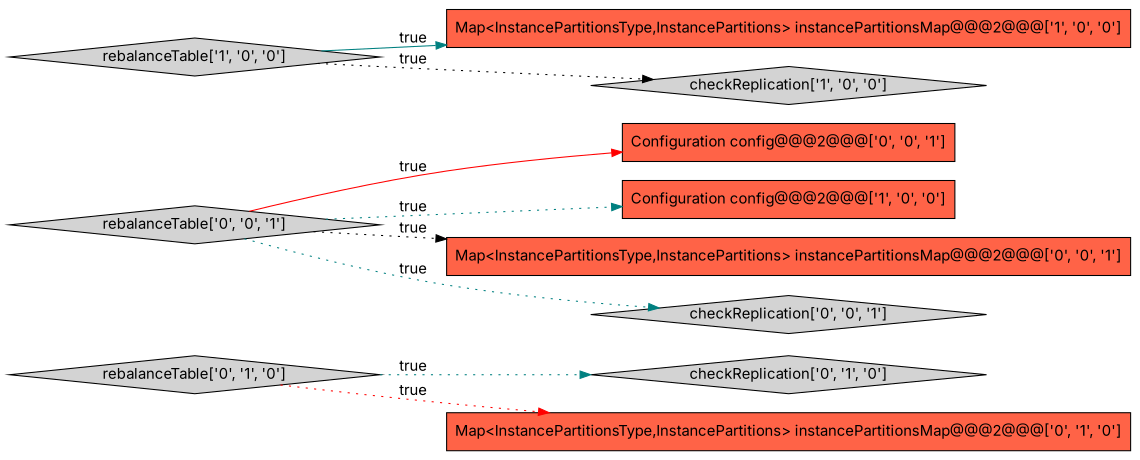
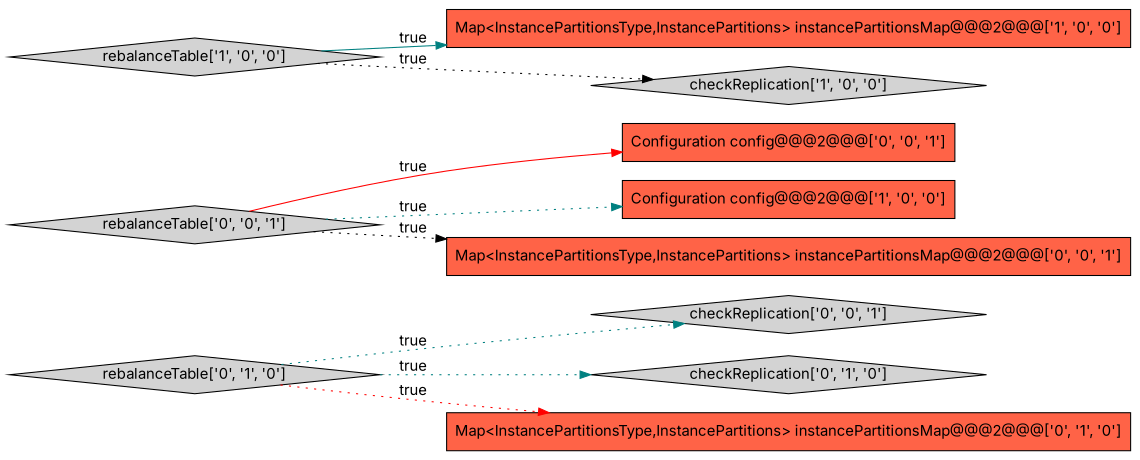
  digraph {
    fontname=Inter
    rankdir=LR
    node [fillcolor=lightgray fontname=Inter shape=diamond style=filled]
    edge [color=teal fontname=Inter style=dotted]
    n1 [fillcolor=tomato label="Map<InstancePartitionsType,InstancePartitions> instancePartitionsMap@@@2@@@['0', '0', '1']" shape=box]
    n2 [label="rebalanceTable['0', '0', '1']"]
    n3 [label="checkReplication['0', '0', '1']"]
    n4 [fillcolor=tomato label="Configuration config@@@2@@@['0', '0', '1']" shape=box]
    n5 [fillcolor=tomato label="Configuration config@@@2@@@['1', '0', '0']" shape=box]
    n6 [label="checkReplication['0', '1', '0']"]
    n7 [fillcolor=tomato label="Map<InstancePartitionsType,InstancePartitions> instancePartitionsMap@@@2@@@['1', '0', '0']" shape=box]
    n8 [fillcolor=tomato label="Map<InstancePartitionsType,InstancePartitions> instancePartitionsMap@@@2@@@['0', '1', '0']" shape=box]
    n9 [label="checkReplication['1', '0', '0']"]
    n10 [label="rebalanceTable['0', '1', '0']"]
    n11 [label="rebalanceTable['1', '0', '0']"]
    n2 -> n1 [color=black label=true]
-   n2 -> n3 [label=true]
+   n10 -> n3 [label=true]
    n2 -> n4 [color=red label=true style=solid]
    n2 -> n5 [label=true]
    n10 -> n6 [label=true]
    n10 -> n8 [color=red label=true]
    n11 -> n7 [label=true style=solid]
    n11 -> n9 [color=black label=true]
  }
